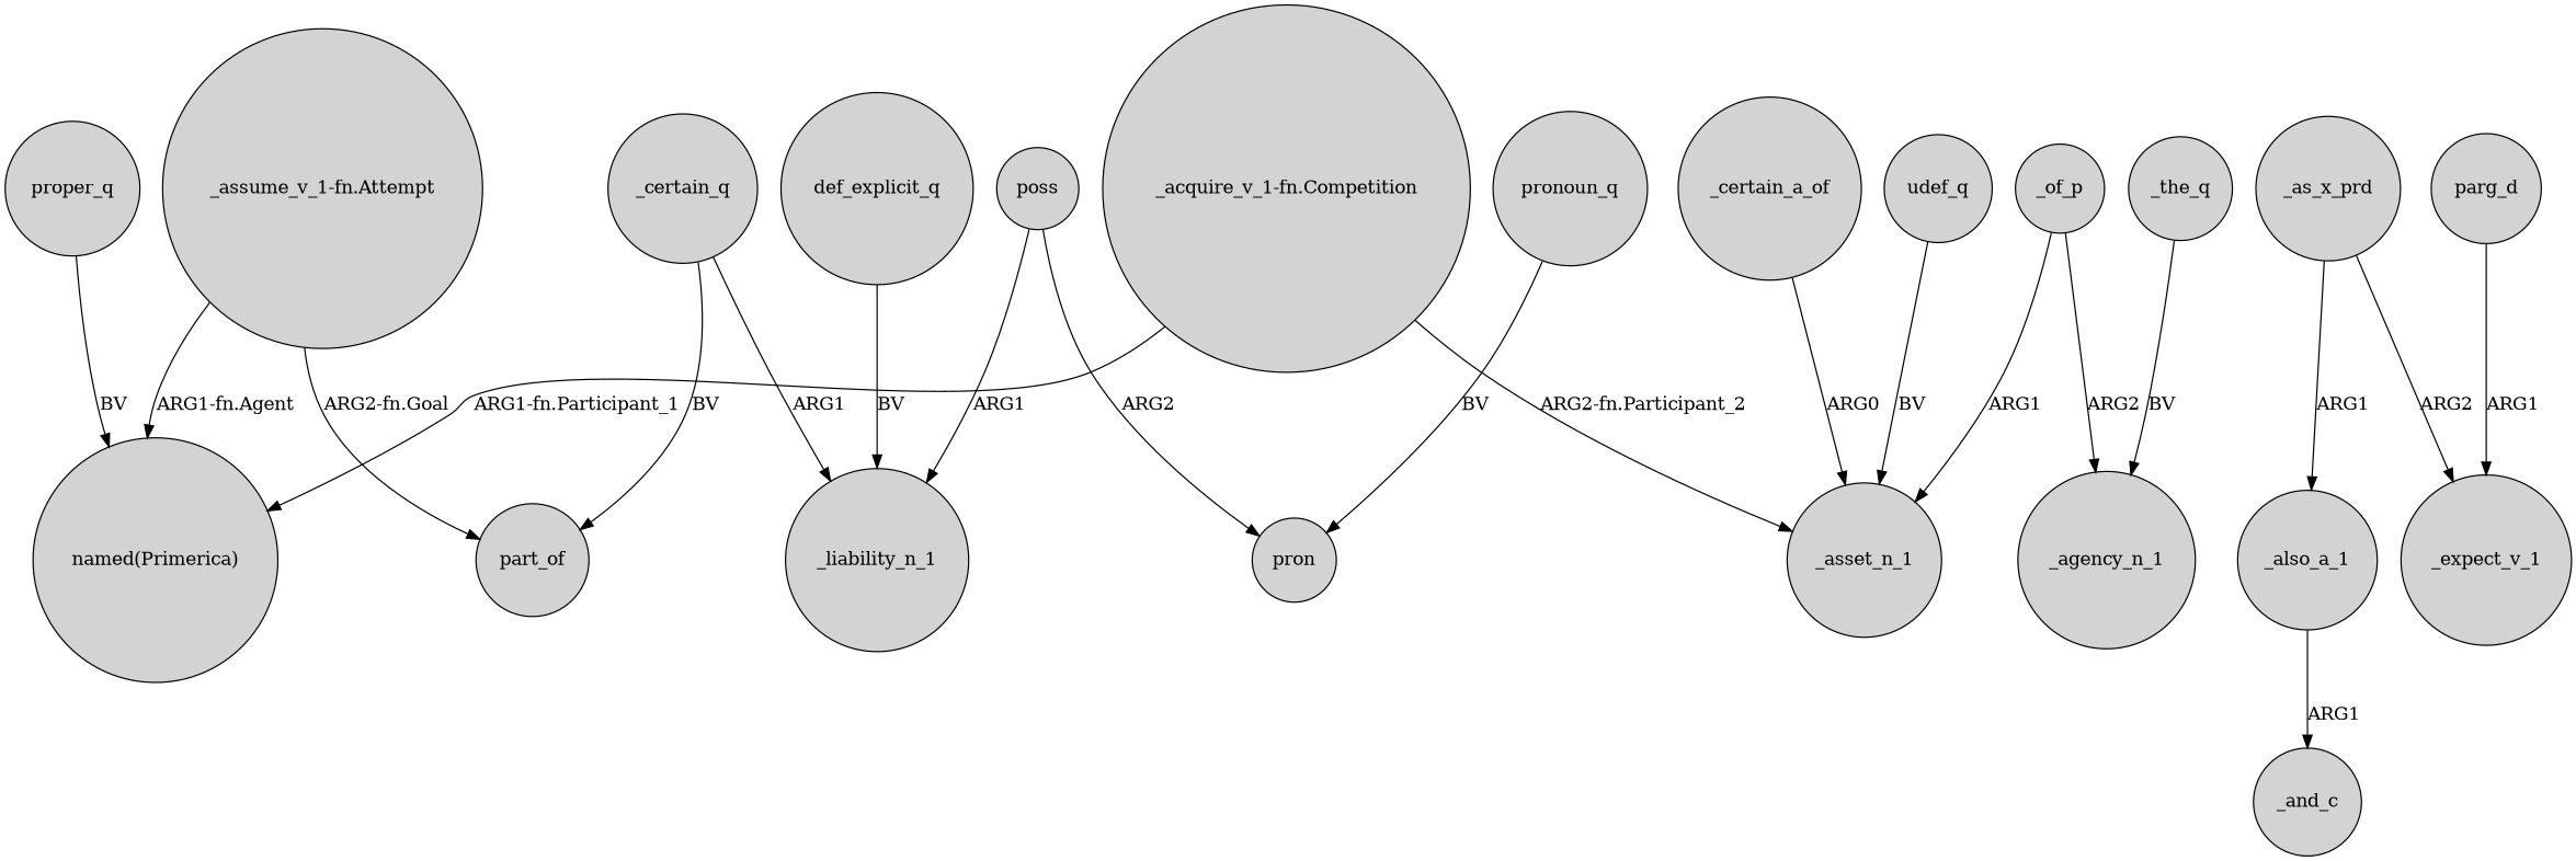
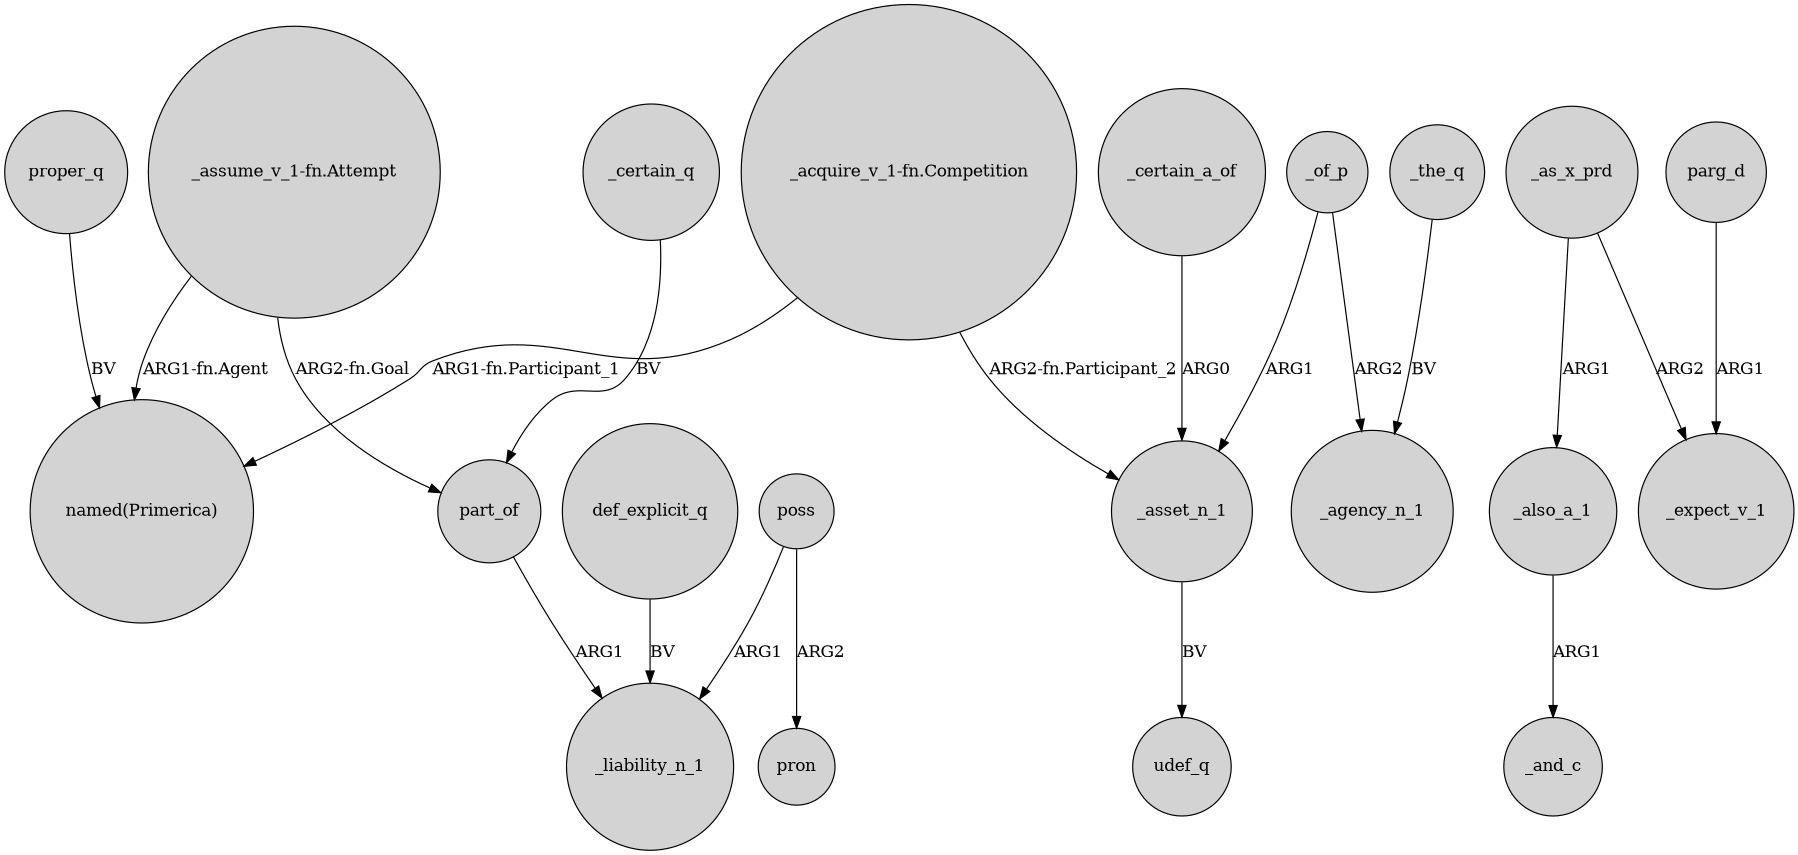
  digraph {
    node [shape=circle style=filled]
    proper_q
    "named(Primerica)"
    _certain_q
    part_of
    _liability_n_1
    _of_p
    _agency_n_1
    _asset_n_1
    "_assume_v_1-fn.Attempt"
    _the_q
    _as_x_prd
    _also_a_1
    _expect_v_1
    _and_c
    udef_q
-   pronoun_q
    pron
    poss
    "_acquire_v_1-fn.Competition"
    def_explicit_q
    parg_d
    _certain_a_of
    proper_q -> "named(Primerica)" [label=BV]
    _certain_q -> part_of [label=BV]
-   _certain_q -> _liability_n_1 [label=ARG1]
+   part_of -> _liability_n_1 [label=ARG1]
    _of_p -> _agency_n_1 [label=ARG2]
    _of_p -> _asset_n_1 [label=ARG1]
    "_assume_v_1-fn.Attempt" -> "named(Primerica)" [label="ARG1-fn.Agent"]
    "_assume_v_1-fn.Attempt" -> part_of [label="ARG2-fn.Goal"]
    _the_q -> _agency_n_1 [label=BV]
    _as_x_prd -> _also_a_1 [label=ARG1]
    _as_x_prd -> _expect_v_1 [label=ARG2]
    _also_a_1 -> _and_c [label=ARG1]
-   udef_q -> _asset_n_1 [label=BV]
-   pronoun_q -> pron [label=BV]
+   _asset_n_1 -> udef_q [label=BV]
    poss -> _liability_n_1 [label=ARG1]
    poss -> pron [label=ARG2]
    "_acquire_v_1-fn.Competition" -> "named(Primerica)" [label="ARG1-fn.Participant_1"]
    "_acquire_v_1-fn.Competition" -> _asset_n_1 [label="ARG2-fn.Participant_2"]
    def_explicit_q -> _liability_n_1 [label=BV]
    parg_d -> _expect_v_1 [label=ARG1]
    _certain_a_of -> _asset_n_1 [label=ARG0]
  }
